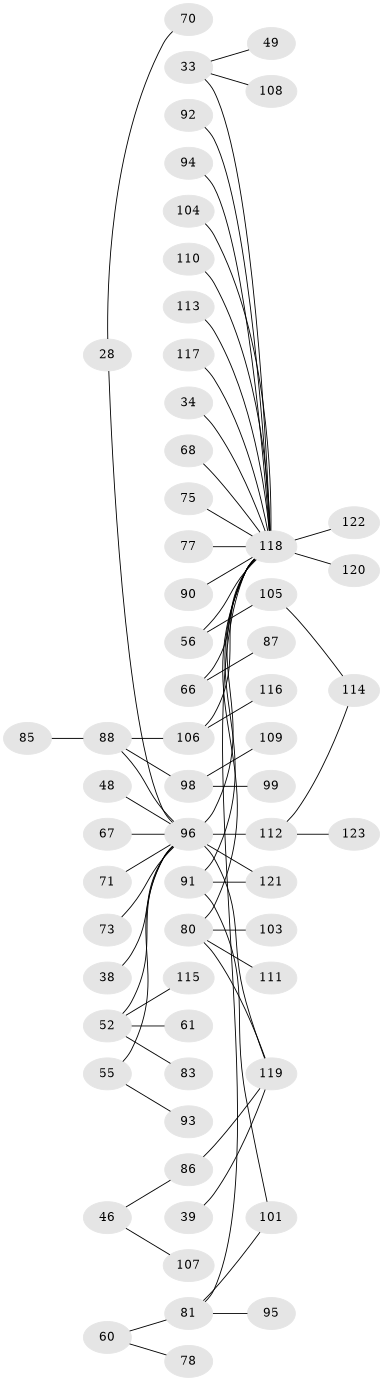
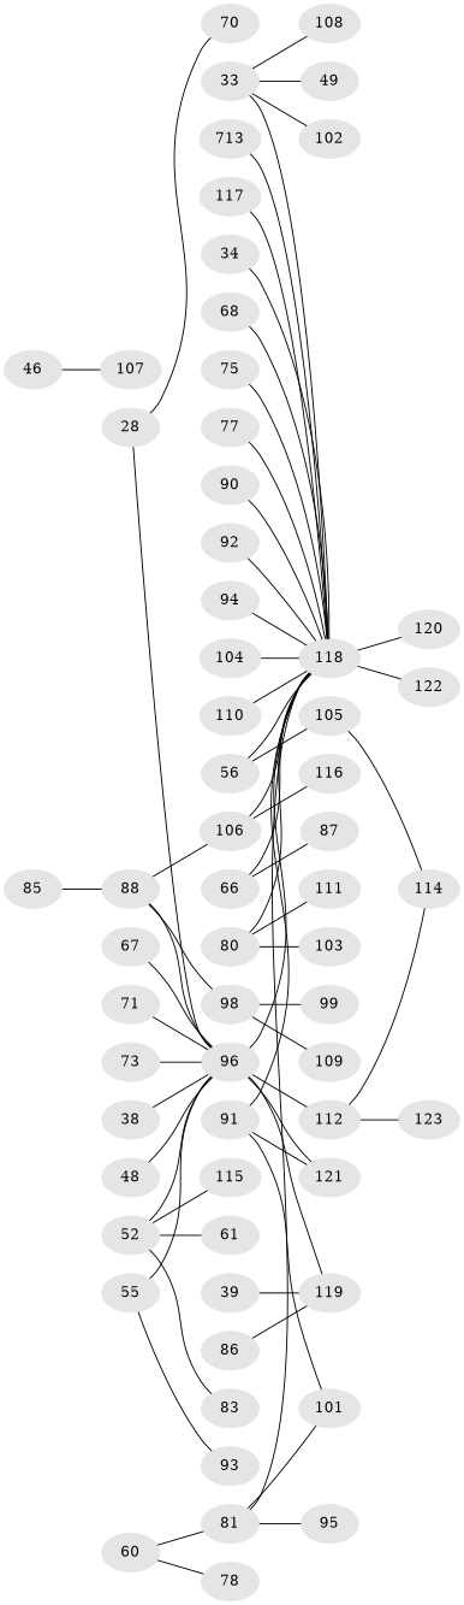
  graph {
    rankdir=LR
    node [color=gray90 style=filled]
    28
    70
    96 [super="+2+4+16+15"]
    118 [super="+72+82+97+76"]
    119 [super="+30"]
    121 [super="+14+31"]
    112 [super="+74"]
    33
    49
+   102
    108
    120
    122
    38
    39
    n16 [label=34]
    86 [super="+34"]
    46
    107
    48
    52 [super="+51"]
    61
    83
    115
    55 [super="+47"]
    93
    56
    105
    114
    60
    78
    81 [super="+23"]
    95
    101
    66 [super="+26"]
    87
    67 [super="+18"]
    68
    71
    73
    75
    77
    80
    103
    111
    88 [super="+79"]
    98 [super="+22"]
    106 [super="+100+57"]
    85
    99
    109
    116
    90
    91 [super="+58+84"]
    92
    94
    123
    104
    110
-   113
+   113 [label=713]
    117
    28 -- 70
    28 -- 96
    96 -- 118 [weight=5]
    96 -- 119
    96 -- 121 [weight=2]
    96 -- 112
    118 -- 120
    118 -- 122
    112 -- 114
    112 -- 123
    33 -- 118
    33 -- 49
+   33 -- 102
    33 -- 108
    38 -- 96
    39 -- 119
    n16 -- 118
    86 -- 119
-   46 -- 86
    46 -- 107
    48 -- 96
    52 -- 96
    52 -- 61
    52 -- 83
    52 -- 115
    55 -- 96 [weight=2]
    55 -- 93
    56 -- 118
    56 -- 105
    105 -- 114
    60 -- 78
    60 -- 81
    81 -- 118
    81 -- 95
    81 -- 101
    66 -- 118
    66 -- 87
    67 -- 96
    68 -- 118
    71 -- 96
    73 -- 96
    75 -- 118
    77 -- 118
    80 -- 118
-   80 -- 119
    80 -- 103
    80 -- 111
    88 -- 96 [weight=2]
    88 -- 98
    88 -- 106
    98 -- 99
    98 -- 109
    106 -- 118
    106 -- 116
    85 -- 88
    90 -- 118
    91 -- 118
    91 -- 121
    91 -- 101
    92 -- 118
    94 -- 118
    104 -- 118
    110 -- 118
    113 -- 118
    117 -- 118
  }
